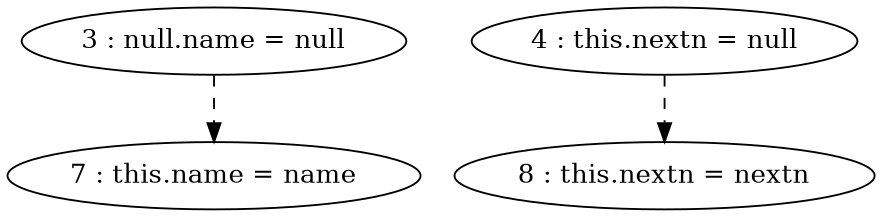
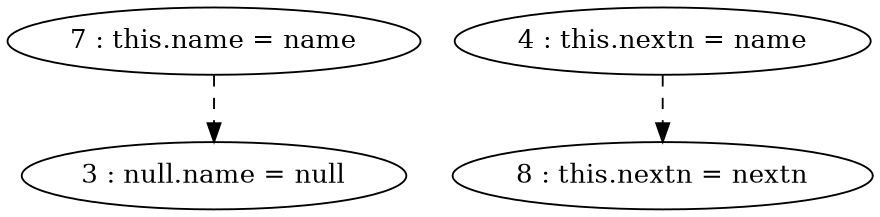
  digraph {
    edge [style=dashed]
    n1 [label="3 : null.name = null"]
    "7 : this.name = name"
-   "4 : this.nextn = null"
+   "4 : this.nextn = null" [label="4 : this.nextn = name"]
    "8 : this.nextn = nextn"
-   n1 -> "7 : this.name = name"
+   "7 : this.name = name" -> n1
    "4 : this.nextn = null" -> "8 : this.nextn = nextn"
  }
